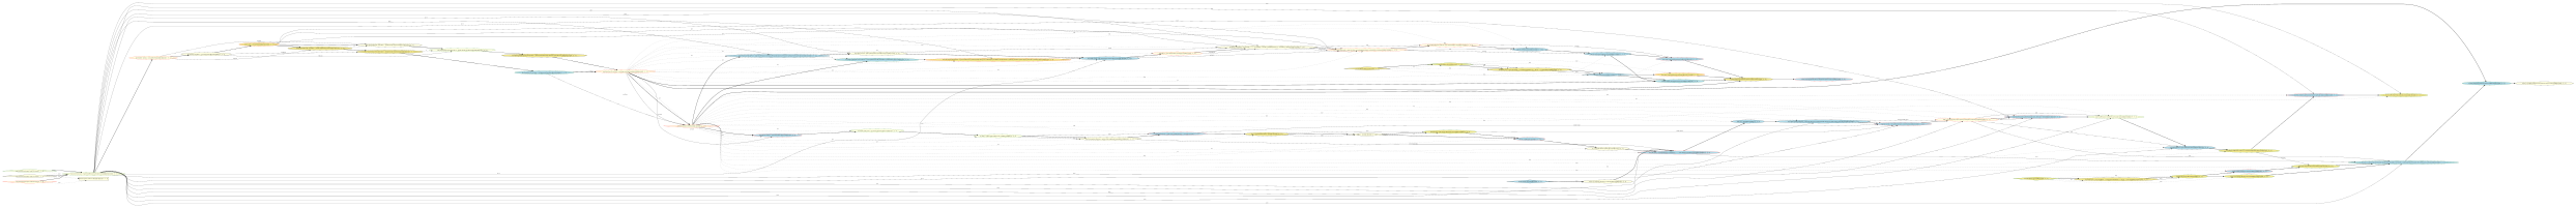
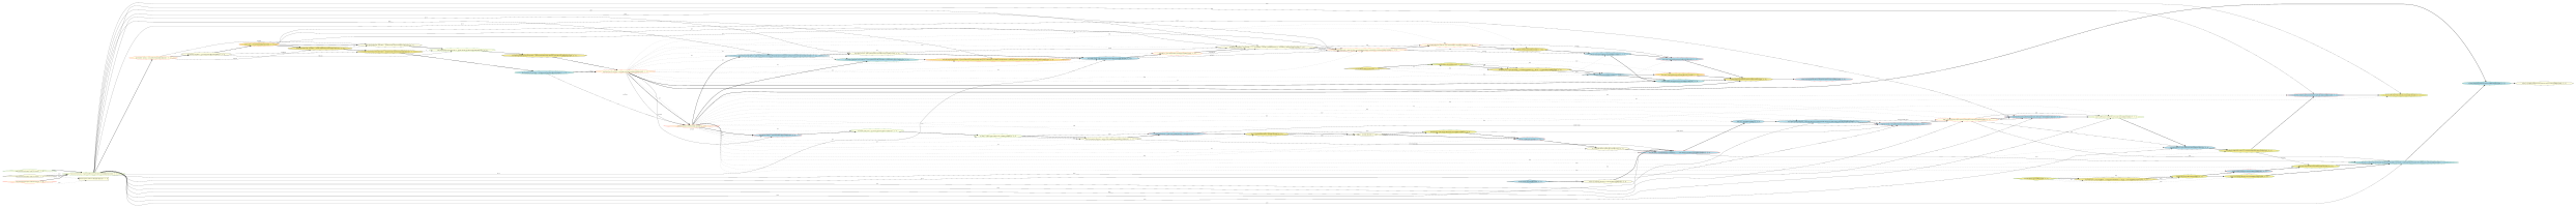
  digraph {
    fontname="Liberation Sans"
    rankdir=LR
    node [color=black fillcolor=lightyellow fontname="Liberation Sans" shape=ellipse style=filled]
    edge [fontname="Liberation Sans" style=bold]
    n1 [color=darkgreen fillcolor=khaki label="return new CopyCmdAnswer(newVol)@@@41@@@['0', '0', '1']"]
    n2 [color=darkgreen fillcolor=lightblue label="{if (task != null) {try {task.destroy(conn)}catch (final Exception e) }if (srcSr != null) {hypervisorResource.removeSR(conn,srcSr)}}@@@48@@@['0', '0', '1']"]
    n3 [color=darkgreen fillcolor=lightblue label="s_logger.debug(\"unsupported protocol\")@@@62@@@['0', '0', '1']"]
    n4 [fillcolor=khaki label="index = volumeUuid.indexOf(\".\")@@@17@@@['0', '0', '1']"]
    n5 [color=darkgreen fillcolor=khaki label="volumeUuid = volumeUuid.substring(0,index)@@@19@@@['0', '0', '1']"]
    n6 [label="index != -1@@@18@@@['0', '0', '1']" shape=diamond]
    n7 [color=red fillcolor=lightblue label="final VDI srcVdi = VDI.getByUuid(conn,volumeUuid)@@@32@@@['0', '0', '1']"]
    n8 [color=red fillcolor=lightblue label="URI uri = null@@@21@@@['0', '0', '1']"]
    n9 [fillcolor=lightblue label="final VDI destVdi = Types.toVDI(task,conn)@@@36@@@['0', '0', '1']"]
    n10 [color=darkgreen fillcolor=khaki label="final VolumeObjectTO newVol = new VolumeObjectTO()@@@37@@@['0', '0', '1']"]
    n11 [color=red fillcolor=lightblue label="destVdi.setNameLabel(conn,srcVolume.getName())@@@38@@@['0', '0', '1']"]
    n12 [fillcolor=khaki label="final VolumeObjectTO srcVolume = (VolumeObjectTO)srcData@@@7@@@['1', '1', '0']"]
    n13 [fillcolor=khaki label="final VolumeObjectTO destVolume = (VolumeObjectTO)destData@@@8@@@['1', '1', '0']"]
    n14 [label="final VolumeObjectTO srcVolume = (VolumeObjectTO)srcData@@@7@@@['0', '0', '1']"]
    n15 [color=darkgreen fillcolor=lightblue label="final DataStoreTO srcStore = srcVolume.getDataStore()@@@9@@@['1', '1', '0']"]
    n16 [color=darkgreen label="final VolumeObjectTO destVolume = (VolumeObjectTO)destData@@@8@@@['0', '0', '1']"]
    n17 [label="final String volumeDirectory = volumePath.substring(0,index)@@@15@@@['0', '0', '1']"]
    n18 [color=red fillcolor=lightblue label="final SR srcSr = createFileSr(conn,uri.getHost() + \":\" + uri.getPath(),volumeDirectory)@@@28@@@['0', '0', '1']"]
    n19 [color=red fillcolor=lightblue label="String volumeUuid = volumePath.substring(index + 1)@@@16@@@['0', '0', '1']"]
    n20 [fillcolor=lightblue label="Task task = null@@@29@@@['0', '0', '1']"]
    n21 [color=red fillcolor=khaki label="final SR primaryStoragePool = hypervisorResource.getStorageRepository(conn,CitrixHelper.getSRNameLabel(destStore.getUuid(),destStore.getPoolType(),destStore.getPath()))@@@14@@@['0', '1', '0']"]
    n22 [fillcolor=lightblue label="final String srUuid = primaryStoragePool.getUuid(conn)@@@15@@@['1', '1', '0']"]
    n23 [color=red label="final String uuid = copy_vhd_from_secondarystorage(conn,volumePath,srUuid,wait)@@@18@@@['1', '1', '0']"]
    n24 [color=red label="final URI uri = new URI(nfsStore.getUrl())@@@16@@@['1', '1', '0']"]
    n25 [label="return new CopyCmdAnswer(\"unsupported protocol\")@@@63@@@['0', '0', '1']"]
    n26 [fillcolor=lightblue label="s_logger.warn(msg,e)@@@26@@@['1', '1', '0']" shape=diamond]
    n27 [color=darkgreen fillcolor=lightblue label="s_logger.debug(\"unsupported protocol\")@@@29@@@['1', '0', '0']"]
    n28 [color=red fillcolor=khaki label="return new CopyCmdAnswer(e.toString())@@@27@@@['0', '1', '0']"]
    n29 [fillcolor=khaki label="s_logger.debug(\"unsupported protocol\")@@@30@@@['1', '1', '0']"]
    n30 [color=darkgreen label="int index = volumePath.lastIndexOf(\"/\")@@@14@@@['0', '0', '1']"]
    n31 [color=darkgreen fillcolor=khaki label="final Exception e@@@43@@@['0', '0', '1']" shape=diamond]
    n32 [fillcolor=khaki label="final String msg = \"Catch Exception \" + e.getClass().getName() + \" due to \" + e.toString()@@@44@@@['0', '0', '1']"]
    n33 [color=darkgreen fillcolor=khaki label="s_logger.warn(msg,e)@@@45@@@['0', '0', '1']"]
    n34 [color=darkgreen fillcolor=khaki label="return new CopyCmdAnswer(e.toString())@@@46@@@['0', '0', '1']"]
    n35 [color=red fillcolor=lightblue label="newVol.setSize(srcVolume.getSize())@@@40@@@['0', '0', '1']"]
    n36 [fillcolor=khaki label="final Exception e@@@23@@@['1', '0', '0']" shape=diamond]
    n37 [color=darkgreen fillcolor=khaki label="final Exception e@@@24@@@['1', '1', '0']" shape=diamond]
    n38 [fillcolor=khaki label="final String msg = \"Catch Exception \" + e.getClass().getName() + \" due to \" + e.toString()@@@25@@@['1', '1', '0']"]
    n39 [color=darkgreen fillcolor=lightblue label="final PrimaryDataStoreTO destStore = (PrimaryDataStoreTO)destVolume.getDataStore()@@@13@@@['0', '1', '0']"]
    n40 [color=darkgreen label="hypervisorResource.checkForSuccess(conn,task)@@@35@@@['0', '0', '1']"]
    n41 [fillcolor=lightblue label="newVol.setSize(srcVolume.getSize())@@@21@@@['1', '1', '0']"]
    n42 [color=red label="final VolumeObjectTO newVol = new VolumeObjectTO()@@@19@@@['1', '1', '0']"]
-   n43 [fillcolor=lightblue label="newVol.setPath(uuid)@@@20@@@['1', '1', '0']"]
+   n43 [fillcolor=khaki label="newVol.setPath(uuid)@@@20@@@['1', '1', '0']"]
    n44 [color=red fillcolor=lightblue label="return new CopyCmdAnswer(newVol)@@@22@@@['0', '1', '0']"]
    n45 [color=darkgreen label="final Connection conn = hypervisorResource.getConnection()@@@3@@@['1', '1', '1']"]
    n46 [color=red fillcolor=lightblue label="hypervisorResource.waitForTask(conn,task,1000,wait * 1000)@@@34@@@['0', '0', '1']"]
    n47 [color=red label="task = srcVdi.copyAsync(conn,primaryStoragePool,null,null)@@@33@@@['0', '0', '1']"]
    n48 [color=red label="final DataTO srcData = cmd.getSrcTO()@@@4@@@['1', '1', '1']"]
    n49 [fillcolor=lightblue label="final SR primaryStoragePool = hypervisorResource.getStorageRepository(conn,primaryStore.getUuid())@@@31@@@['0', '0', '1']"]
    n50 [label="final String srUuid = primaryStoragePool.getUuid(conn)@@@14@@@['1', '0', '0']"]
    n51 [fillcolor=lightblue label="final SR primaryStoragePool = hypervisorResource.getStorageRepository(conn,destVolume.getDataStore().getUuid())@@@13@@@['1', '0', '0']"]
    n52 [color=darkgreen fillcolor=khaki label="newVol.setPath(destVdi.getUuid(conn))@@@39@@@['0', '0', '1']"]
    n53 [label="final String volumePath = uri.getHost() + \":\" + uri.getPath() + nfsStore.getPathSeparator() + srcVolume.getPath()@@@17@@@['1', '1', '0']"]
    n54 [label="final DataTO destData = cmd.getDestTO()@@@5@@@['1', '1', '1']"]
    n55 [color=red fillcolor=lightblue label="return new CopyCmdAnswer(\"unsupported protocol\")@@@31@@@['0', '1', '0']"]
    n56 [label="uri = new URI(nfsStore.getUrl())@@@23@@@['0', '0', '1']"]
    n57 [color=red label="final DataStoreTO srcStore = srcVolume.getDataStore()@@@10@@@['1', '1', '1']"]
    n58 [color=red label="srcStore instanceof NfsTO@@@11@@@['1', '1', '1']" shape=diamond]
    n59 [color=red fillcolor=lightblue label="final NfsTO nfsStore = (NfsTO)srcStore@@@12@@@['0', '0', '1']"]
    n60 [color=darkgreen label="final String volumePath = srcVolume.getPath()@@@13@@@['0', '0', '1']"]
    n61 [label="final CopyCommand cmd@@@2@@@['1', '1', '1']" shape=box]
    n62 [label="copyVolumeFromImageCacheToPrimary['1', '0', '0']" shape=diamond]
    n63 [color=red fillcolor=khaki label="final int wait = cmd.getWait()@@@6@@@['1', '1', '1']"]
    n64 [label="return new CopyCmdAnswer(e.toString())@@@26@@@['0', '0', '1']"]
    n65 [fillcolor=khaki label="final PrimaryDataStoreTO primaryStore = (PrimaryDataStoreTO)destVolume.getDataStore()@@@9@@@['0', '0', '1']"]
    n66 [color=darkgreen label="copyVolumeFromImageCacheToPrimary['0', '0', '1']" shape=diamond]
    n67 [fillcolor=lightblue label="final Exception e@@@25@@@['0', '0', '1']" shape=diamond]
    n68 [color=red label="copyVolumeFromImageCacheToPrimary['0', '1', '0']" shape=diamond]
    n1 -> n2
    n2 -> n3
    n3 -> n25
    n4 -> n5 [label=index style=solid]
    n4 -> n6
    n4 -> n6 [label=index style=solid]
    n5 -> n7 [label=volumeUuid style=solid]
    n5 -> n8
    n6 -> n5
    n6 -> n5 [label=true style=dotted]
    n6 -> n8
    n7 -> n47
    n8 -> n56
    n9 -> n10
    n10 -> n1 [label=newVol style=solid]
    n10 -> n11
    n11 -> n52
    n12 -> n13
    n12 -> n14 [label=0 style=dashed]
    n13 -> n15
    n13 -> n16 [label=0 style=dashed]
    n14 -> n16
    n15 -> n57 [label=srcStore style=solid]
    n15 -> n57
    n15 -> n58 [label=srcStore style=solid]
    n16 -> n65
    n17 -> n18 [label=volumeDirectory style=solid]
    n17 -> n19
    n18 -> n2 [label=srcSr style=solid]
    n18 -> n20
    n19 -> n4
    n19 -> n7 [label=volumeUuid style=solid]
    n20 -> n49
    n21 -> n22
    n22 -> n23 [label=srUuid style=solid]
    n22 -> n24
    n23 -> n41 [label=newVol style=solid]
    n23 -> n42
    n23 -> n43 [label=uuid style=solid]
    n24 -> n53
    n24 -> n53 [label=volumePath style=solid]
    n26 -> n27
    n26 -> n28
    n27 -> n29
    n28 -> n29
    n29 -> n55
    n30 -> n17 [label=index style=solid]
    n30 -> n17
    n30 -> n19 [label=index style=solid]
    n31 -> n32
    n31 -> n32 [label=true style=dotted]
    n31 -> n33 [label=true style=dotted]
    n31 -> n34 [label=true style=dotted]
    n32 -> n33
    n32 -> n33 [label=msg style=solid]
    n33 -> n34
    n33 -> n35
    n34 -> n2
    n35 -> n1
    n36 -> n26 [label=true style=dotted]
    n36 -> n37
    n36 -> n37 [label=true style=dotted]
    n36 -> n38 [label=true style=dotted]
    n37 -> n26 [label=true style=dotted]
    n37 -> n28 [label=true style=dotted]
    n37 -> n38 [label=true style=dotted]
    n37 -> n38
    n37 -> n38 [label=msg style=solid]
    n38 -> n26 [label=msg style=solid]
    n38 -> n26
    n39 -> n21
    n40 -> n9
    n41 -> n27
    n41 -> n44
    n42 -> n43
    n42 -> n44 [label=newVol style=solid]
    n43 -> n41
    n44 -> n29
    n45 -> n2 [label=conn style=solid]
    n45 -> n7 [label=conn style=solid]
    n45 -> n9 [label=conn style=solid]
    n45 -> n11 [label=conn style=solid]
    n45 -> n18 [label=conn style=solid]
    n45 -> n21 [label=conn style=solid]
    n45 -> n22 [label=conn style=solid]
    n45 -> n23 [label=conn style=solid]
    n45 -> n40 [label=conn style=solid]
    n45 -> n46 [label=conn style=solid]
    n45 -> n47 [label=conn style=solid]
    n45 -> n48
    n45 -> n49 [label=conn style=solid]
    n45 -> n50 [label=conn style=solid]
    n45 -> n51 [label=conn style=solid]
    n45 -> n52 [label=conn style=solid]
    n45 -> n53 [label=conn style=solid]
    n46 -> n40
    n47 -> n2 [label=task style=solid]
    n47 -> n9 [label=task style=solid]
    n47 -> n40 [label=task style=solid]
    n47 -> n46
    n47 -> n46 [label=task style=solid]
    n48 -> n12 [label=srcData style=solid]
    n48 -> n14 [label=srcData style=solid]
    n48 -> n54
    n49 -> n7
    n49 -> n47 [label=primaryStoragePool style=solid]
    n50 -> n22
    n50 -> n53 [label=srUuid style=solid]
    n51 -> n39 [label=0 style=dashed]
    n51 -> n50
    n53 -> n23 [label=volumePath style=solid]
    n53 -> n23
    n53 -> n42 [label=uuid style=solid]
    n54 -> n13 [label=destData style=solid]
    n54 -> n16 [label=destData style=solid]
    n54 -> n63
    n56 -> n18
    n57 -> n21 [label=true style=dotted]
    n57 -> n22 [label=true style=dotted]
    n57 -> n23 [label=true style=dotted]
    n57 -> n24 [label=true style=dotted]
    n57 -> n27
    n57 -> n29
    n57 -> n39 [label=true style=dotted]
    n57 -> n41 [label=true style=dotted]
    n57 -> n42 [label=true style=dotted]
    n57 -> n43 [label=true style=dotted]
    n57 -> n44 [label=true style=dotted]
    n57 -> n50 [label=true style=dotted]
    n57 -> n51 [label=true style=dotted]
    n57 -> n53 [label=true style=dotted]
    n57 -> n58 [label=srcStore style=solid]
    n57 -> n58 [label=true style=dotted]
    n57 -> n58
    n57 -> n59 [label=srcStore style=solid]
    n58 -> n1 [label=true style=dotted]
    n58 -> n3
    n58 -> n4 [label=true style=dotted]
    n58 -> n6 [label=true style=dotted]
    n58 -> n7 [label=true style=dotted]
    n58 -> n8 [label=true style=dotted]
    n58 -> n9 [label=true style=dotted]
    n58 -> n10 [label=true style=dotted]
    n58 -> n11 [label=true style=dotted]
    n58 -> n17 [label=true style=dotted]
    n58 -> n18 [label=true style=dotted]
    n58 -> n19 [label=true style=dotted]
    n58 -> n20 [label=true style=dotted]
    n58 -> n30 [label=true style=dotted]
    n58 -> n35 [label=true style=dotted]
    n58 -> n39
    n58 -> n40 [label=true style=dotted]
    n58 -> n46 [label=true style=dotted]
    n58 -> n47 [label=true style=dotted]
    n58 -> n49 [label=true style=dotted]
    n58 -> n51
    n58 -> n52 [label=true style=dotted]
    n58 -> n56 [label=true style=dotted]
    n58 -> n59 [label=0 style=dashed]
    n58 -> n59 [label=true style=dotted]
    n58 -> n59
    n58 -> n60 [label=true style=dotted]
    n59 -> n60
    n60 -> n30
    n62 -> n45
    n62 -> n61 [label=true style=dotted]
    n63 -> n12
    n63 -> n14
    n63 -> n23 [label=wait style=solid]
    n63 -> n46 [label=wait style=solid]
    n63 -> n53 [label=wait style=solid]
    n64 -> n18
    n65 -> n57
    n66 -> n45
    n66 -> n61 [label=true style=dotted]
    n67 -> n64
    n67 -> n64 [label=true style=dotted]
    n68 -> n45
    n68 -> n61 [label=true style=dotted]
  }
